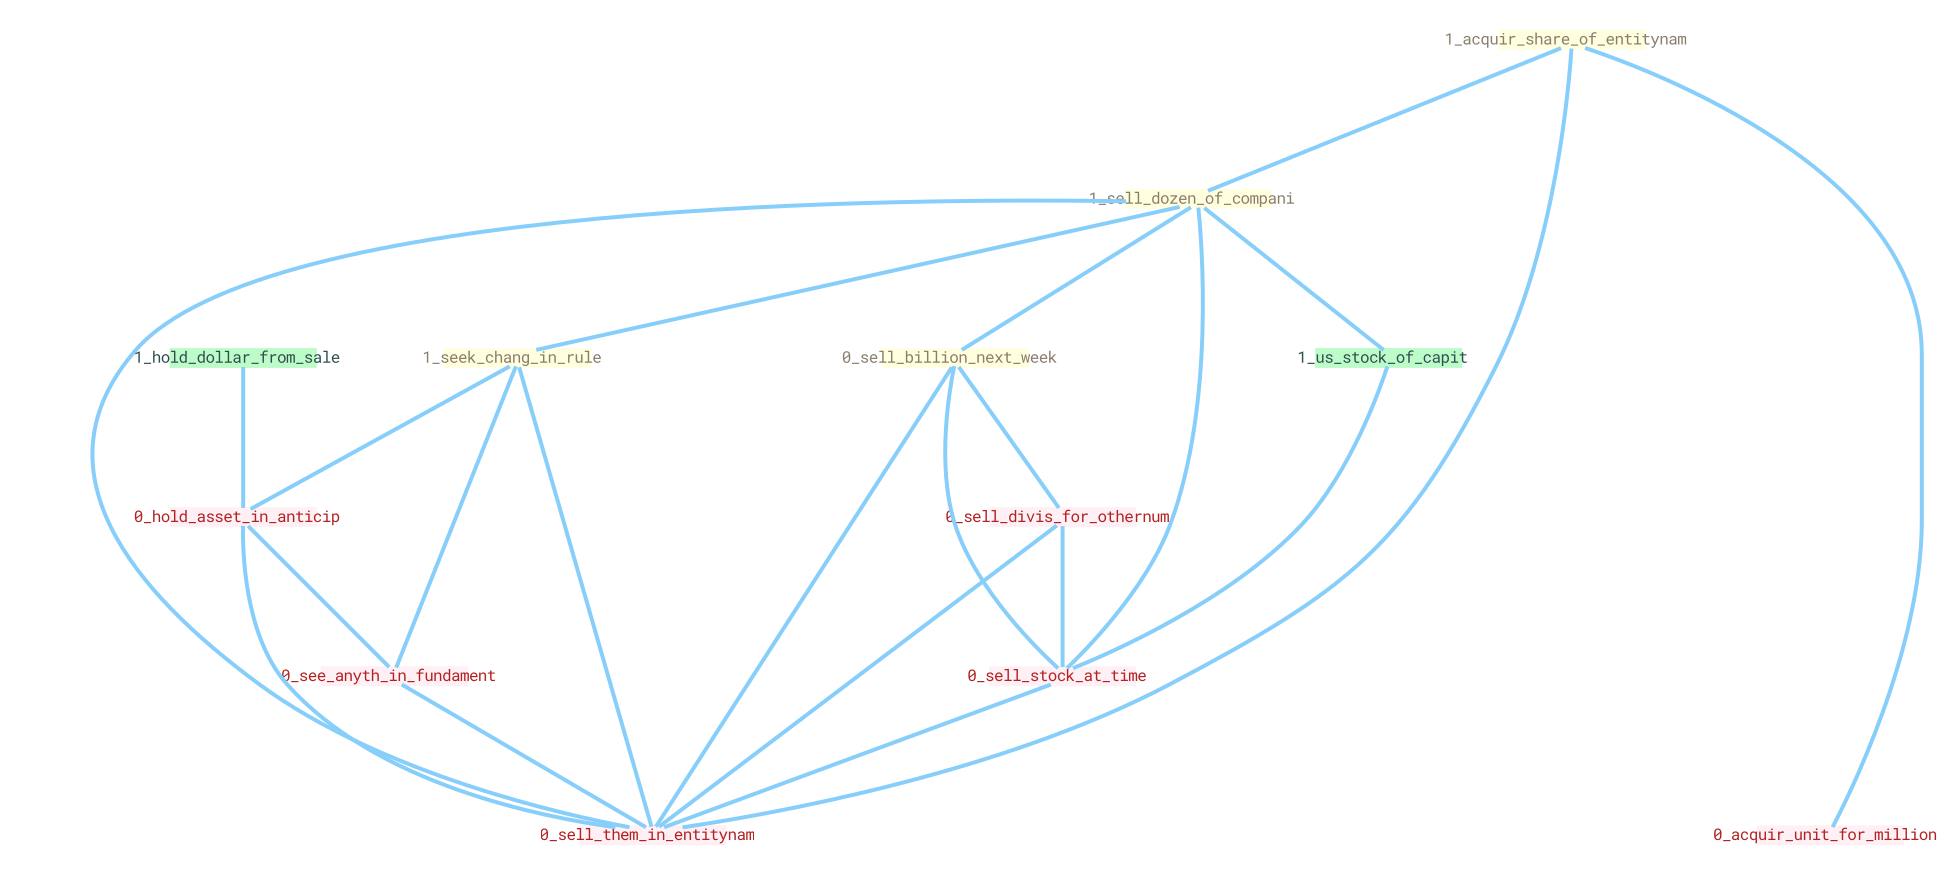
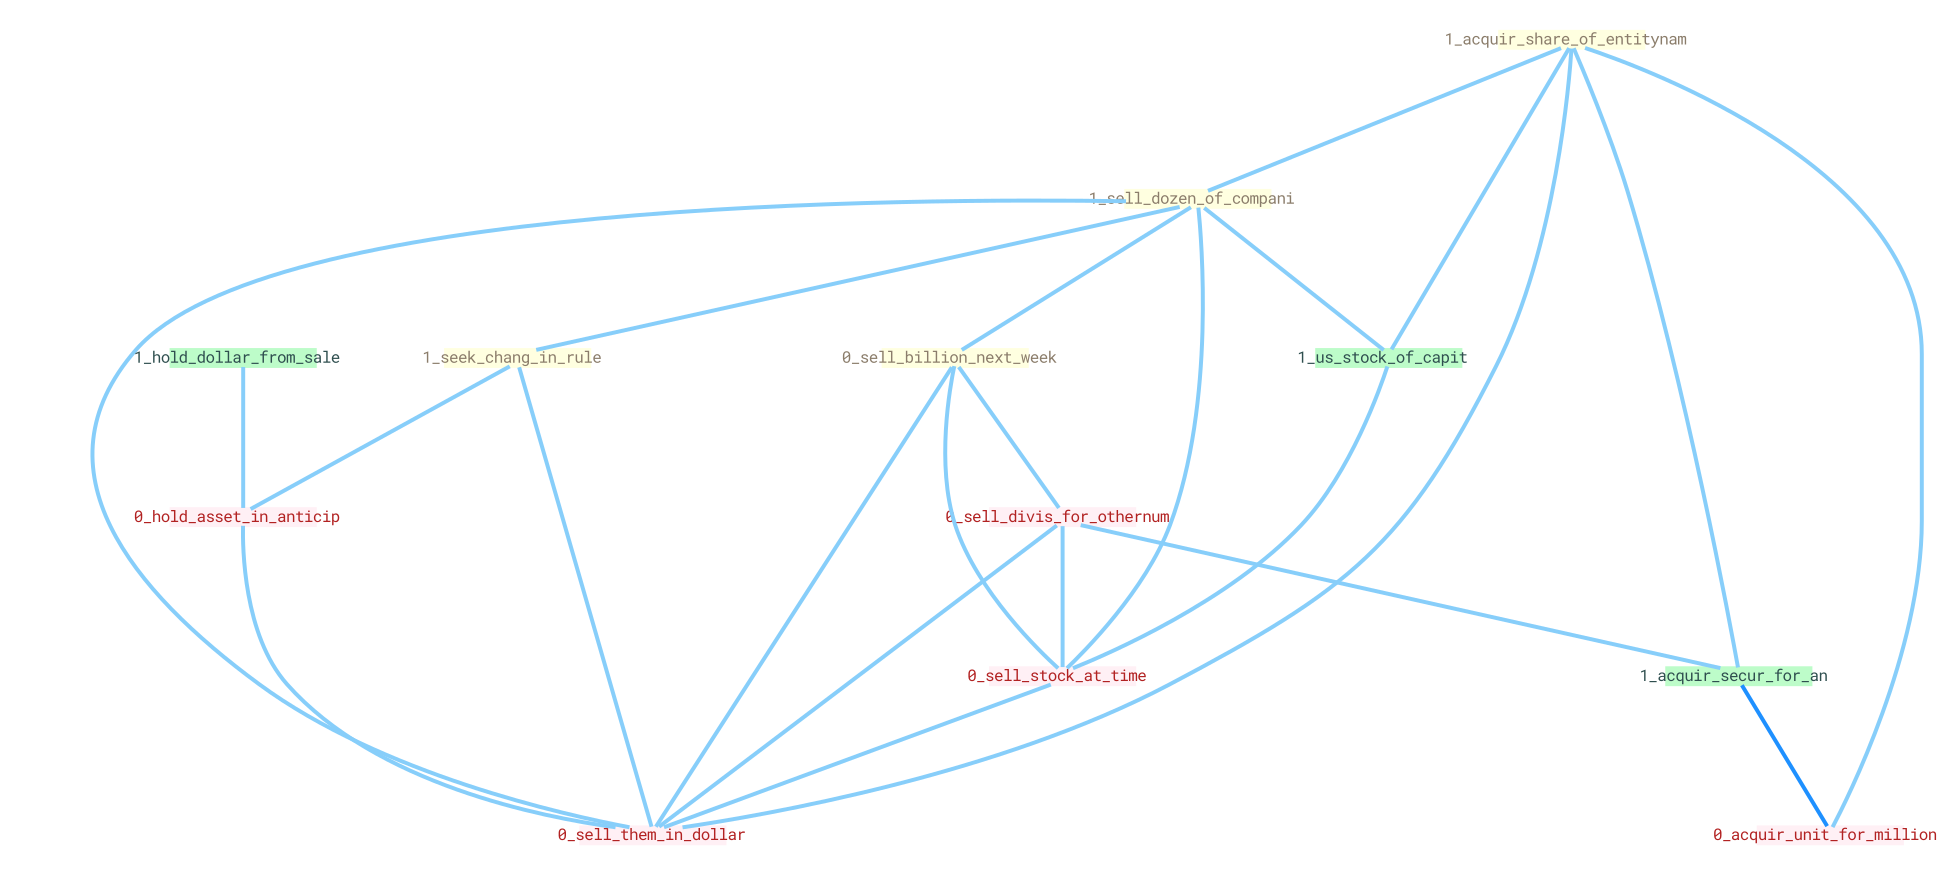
  graph {
    fontname="Roboto Mono"
    node [color="#fff0f5" fixedsize=true fontcolor="#b22222" fontname="Roboto Mono" fontsize=4 shape=polygon style=filled]
    edge [color="#87cefa" fontname="Roboto Mono" w=1]
    "1_acquir_share_of_entitynam " [color="#ffffe0" fontcolor="#8b7d6b" height=.06 width=.5]
    "1_sell_dozen_of_compani " [color="#ffffe0" fontcolor="#8b7d6b" height=.06 width=.5]
    "1_seek_chang_in_rule " [color="#ffffe0" fontcolor="#8b7d6b" height=.06 width=.5]
    "0_sell_billion_next_week " [color="#ffffe0" fontcolor="#8b7d6b" height=.06 width=.5]
    "0_sell_divis_for_othernum " [height=.06 width=.5]
    "0_hold_asset_in_anticip " [height=.06 width=.5]
    "0_sell_stock_at_time " [height=.06 width=.5]
-   "0_see_anyth_in_fundament " [height=.06 width=.5]
    "0_acquir_unit_for_million " [height=.06 width=.5]
-   "0_sell_them_in_entitynam " [height=.06 width=.5]
+   "0_sell_them_in_entitynam " [height=.06 width=.5 label="0_sell_them_in_dollar"]
+   "1_acquir_secur_for_an " [color="#BDFCC9" fontcolor="#2f4f4f" height=.06 width=.5]
    "1_us_stock_of_capit " [color="#BDFCC9" fontcolor="#2f4f4f" height=.06 width=.5]
    "1_hold_dollar_from_sale " [color="#BDFCC9" fontcolor="#2f4f4f" height=.06 width=.5]
    subgraph sub_1 {
      "1_acquir_share_of_entitynam "
      "1_sell_dozen_of_compani "
      "1_seek_chang_in_rule "
      "0_sell_billion_next_week "
    }
    subgraph sub_2 {
      "0_sell_divis_for_othernum "
      "0_hold_asset_in_anticip "
      "0_sell_stock_at_time "
-     "0_see_anyth_in_fundament "
      "0_acquir_unit_for_million "
      "0_sell_them_in_entitynam "
    }
    "1_acquir_share_of_entitynam " -- "1_sell_dozen_of_compani "
    "1_acquir_share_of_entitynam " -- "0_acquir_unit_for_million "
    "1_acquir_share_of_entitynam " -- "0_sell_them_in_entitynam "
+   "1_acquir_share_of_entitynam " -- "1_acquir_secur_for_an "
+   "1_acquir_share_of_entitynam " -- "1_us_stock_of_capit "
    "1_sell_dozen_of_compani " -- "1_seek_chang_in_rule "
    "1_sell_dozen_of_compani " -- "0_sell_billion_next_week "
    "1_sell_dozen_of_compani " -- "0_sell_stock_at_time "
    "1_sell_dozen_of_compani " -- "0_sell_them_in_entitynam "
    "1_sell_dozen_of_compani " -- "1_us_stock_of_capit "
    "1_seek_chang_in_rule " -- "0_hold_asset_in_anticip "
-   "1_seek_chang_in_rule " -- "0_see_anyth_in_fundament "
    "1_seek_chang_in_rule " -- "0_sell_them_in_entitynam "
    "0_sell_billion_next_week " -- "0_sell_divis_for_othernum "
    "0_sell_billion_next_week " -- "0_sell_stock_at_time "
    "0_sell_billion_next_week " -- "0_sell_them_in_entitynam "
    "0_sell_divis_for_othernum " -- "0_sell_stock_at_time "
    "0_sell_divis_for_othernum " -- "0_sell_them_in_entitynam "
-   "0_hold_asset_in_anticip " -- "0_see_anyth_in_fundament "
+   "0_sell_divis_for_othernum " -- "1_acquir_secur_for_an "
    "0_hold_asset_in_anticip " -- "0_sell_them_in_entitynam "
    "0_sell_stock_at_time " -- "0_sell_them_in_entitynam "
-   "0_see_anyth_in_fundament " -- "0_sell_them_in_entitynam "
+   "1_acquir_secur_for_an " -- "0_acquir_unit_for_million " [color="#1e90ff" w=2]
    "1_us_stock_of_capit " -- "0_sell_stock_at_time "
    "1_hold_dollar_from_sale " -- "0_hold_asset_in_anticip "
  }
